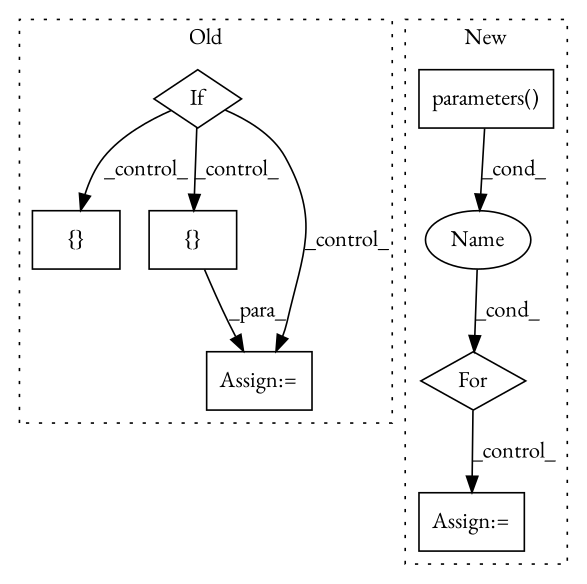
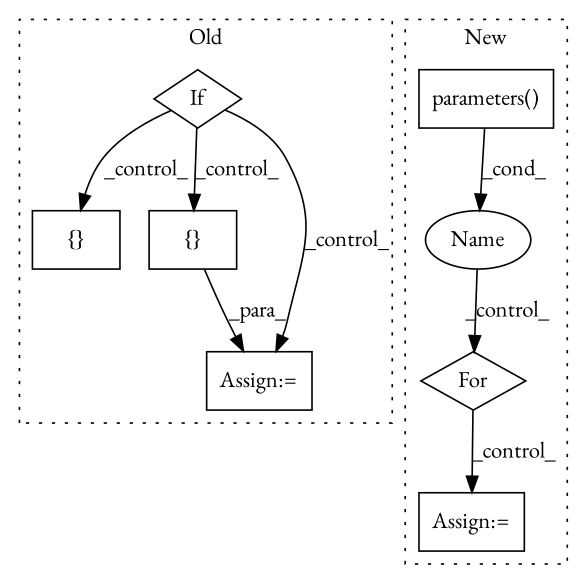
  digraph {
    fontname="EB Garamond"
    node [a=59 fontname="EB Garamond" l="1,0" shape=box]
    edge [fontname="EB Garamond"]
    n1 [label="{}" s="5320,5337"]
    n2 [a=96 l="0,14" label=If s="5118,5138" shape=diamond]
    n3 [label="{}" s="5206,5217"]
    n4 [a=68 l=1 label="Assign:=" s=5205]
    n5 [a=75 l=24 label="parameters()" s=7067]
    n6 [a=107 l="4,18" label=For s="7054,7091" shape=diamond]
    n7 [a=87 l=5 label=Name s=7058 shape=ellipse]
    n8 [a=68 l=3 label="Assign:=" s=7128]
    subgraph cluster_1 {
      label=Old
      style=dotted
      n1
      n2
      n3
      n4
    }
    subgraph cluster_2 {
      label=New
      style=dotted
      n5
      n6
      n7
      n8
    }
    n2 -> n1 [label=_control_]
    n2 -> n3 [label=_control_]
    n2 -> n4 [label=_control_]
    n3 -> n4 [label=_para_]
    n5 -> n7 [label=_cond_]
    n6 -> n8 [label=_control_]
-   n7 -> n6 [label=_cond_]
+   n7 -> n6 [label=_control_]
  }
